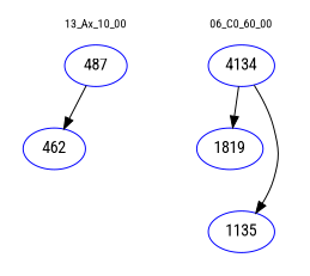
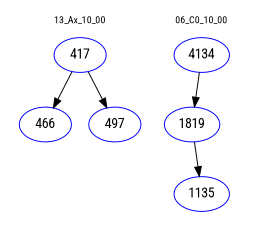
  digraph {
    fontname="Roboto Condensed"
    node [color=blue fontname="Roboto Condensed"]
    edge [color=black fontname="Roboto Condensed"]
-   n1 [label=487]
-   n2 [label=462]
+   n1 [label=417]
+   n2 [label=466]
+   n3 [label=497]
    n4 [label=4134]
    n5 [label=1819]
    n6 [label=1135]
    subgraph cluster_1 {
      color=white
      fontsize=10
      label="13_Ax_10_00"
      n1
      n2
+     n3
    }
    subgraph cluster_2 {
      color=white
      fontsize=10
-     label="06_C0_60_00"
+     label="06_C0_10_00"
      n4
      n5
      n6
    }
    n1 -> n2
+   n1 -> n3
    n4 -> n5
-   n4 -> n6
+   n5 -> n6
  }
